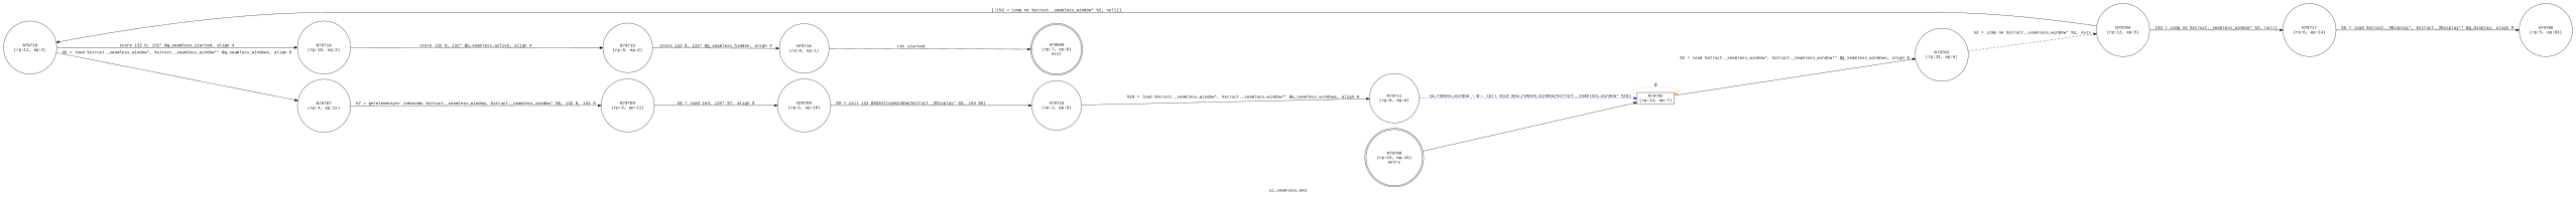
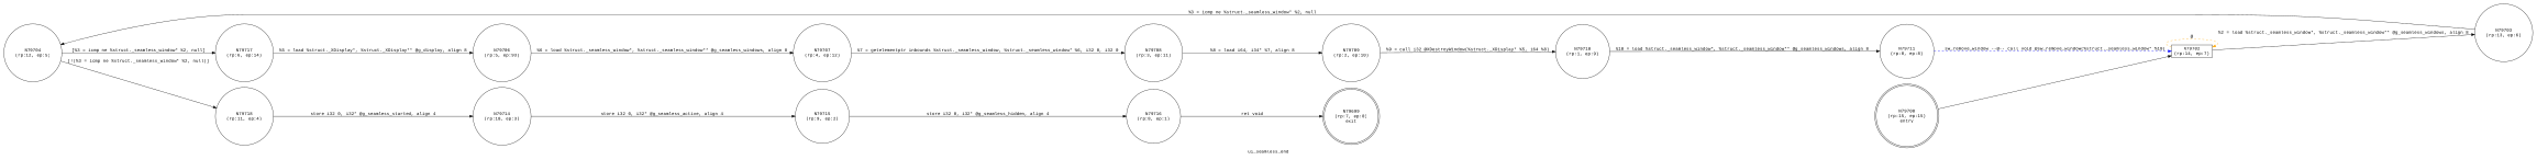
  digraph {
    fontname="Liberation Mono"
    label=ui_seamless_end
    rankdir=LR
    node [fontname="Liberation Mono" shape=circle]
    edge [fontname="Liberation Mono"]
    n1 [label="N79699\n(rp:7, ep:0)\nexit" shape=doublecircle]
    n2 [label="N79700\n(rp:15, ep:15)\nentry" shape=doublecircle]
    n3 [label="N79702\n(rp:14, ep:7)" shape=box]
    n4 [label="N79703\n(rp:13, ep:6)"]
    n5 [label="N79704\n(rp:12, ep:5)"]
    n6 [label="N79717\n(rp:6, ep:14)"]
    n7 [label="N79718\n(rp:11, ep:4)"]
    n8 [label="N79706\n(rp:5, ep:93)"]
    n9 [label="N79714\n(rp:10, ep:3)"]
    n10 [label="N79707\n(rp:4, ep:12)"]
    n11 [label="N79715\n(rp:9, ep:2)"]
    n12 [label="N79708\n(rp:3, ep:11)"]
    n13 [label="N79709\n(rp:2, ep:10)"]
    n14 [label="N79710\n(rp:1, ep:9)"]
    n15 [label="N79711\n(rp:0, ep:8)"]
    n16 [label="N79716\n(rp:8, ep:1)"]
    n2 -> n3
    n3 -> n3 [color=orange label="@" style=dashed]
    n3 -> n4 [label="%2 = load %struct._seamless_window*, %struct._seamless_window** @g_seamless_windows, align 8"]
-   n4 -> n5 [label="%3 = icmp ne %struct._seamless_window* %2, null" style=dashed]
+   n4 -> n5 [label="%3 = icmp ne %struct._seamless_window* %2, null"]
    n5 -> n6 [label="[%3 = icmp ne %struct._seamless_window* %2, null]"]
    n5 -> n7 [label="[!(%3 = icmp ne %struct._seamless_window* %2, null)]"]
    n6 -> n8 [label="%5 = load %struct._XDisplay*, %struct._XDisplay** @g_display, align 8"]
    n7 -> n9 [label="store i32 0, i32* @g_seamless_started, align 4"]
-   n7 -> n10 [label="%6 = load %struct._seamless_window*, %struct._seamless_window** @g_seamless_windows, align 8"]
+   n8 -> n10 [label="%6 = load %struct._seamless_window*, %struct._seamless_window** @g_seamless_windows, align 8"]
    n9 -> n11 [label="store i32 0, i32* @g_seamless_active, align 4"]
    n10 -> n12 [label="%7 = getelementptr inbounds %struct._seamless_window, %struct._seamless_window* %6, i32 0, i32 0"]
    n11 -> n16 [label="store i32 0, i32* @g_seamless_hidden, align 4"]
    n12 -> n13 [label="%8 = load i64, i34* %7, align 8"]
    n13 -> n14 [label="%9 = call i32 @XDestroyWindow(%struct._XDisplay* %5, i64 %8)"]
    n14 -> n15 [label="%10 = load %struct._seamless_window*, %struct._seamless_window** @g_seamless_windows, align 8"]
    n15 -> n3 [color=blue label="sw_remove_window --@-- call void @sw_remove_window(%struct._seamless_window* %10)" style=dashed]
-   n16 -> n1 [label="ret started"]
+   n16 -> n1 [label="ret void"]
  }
